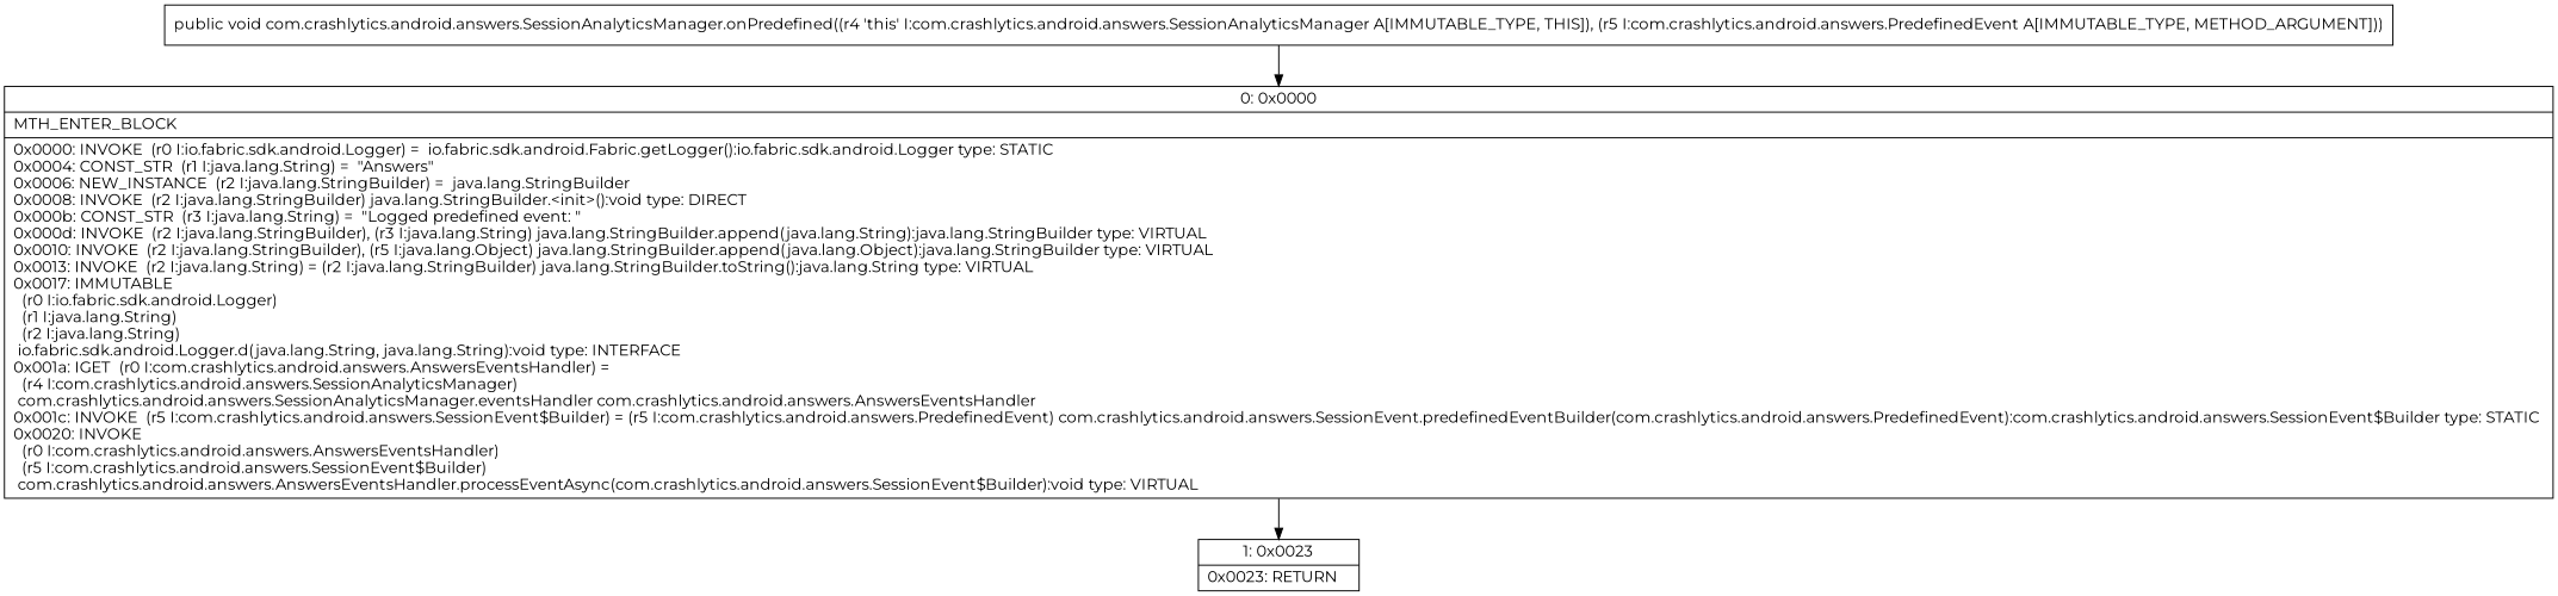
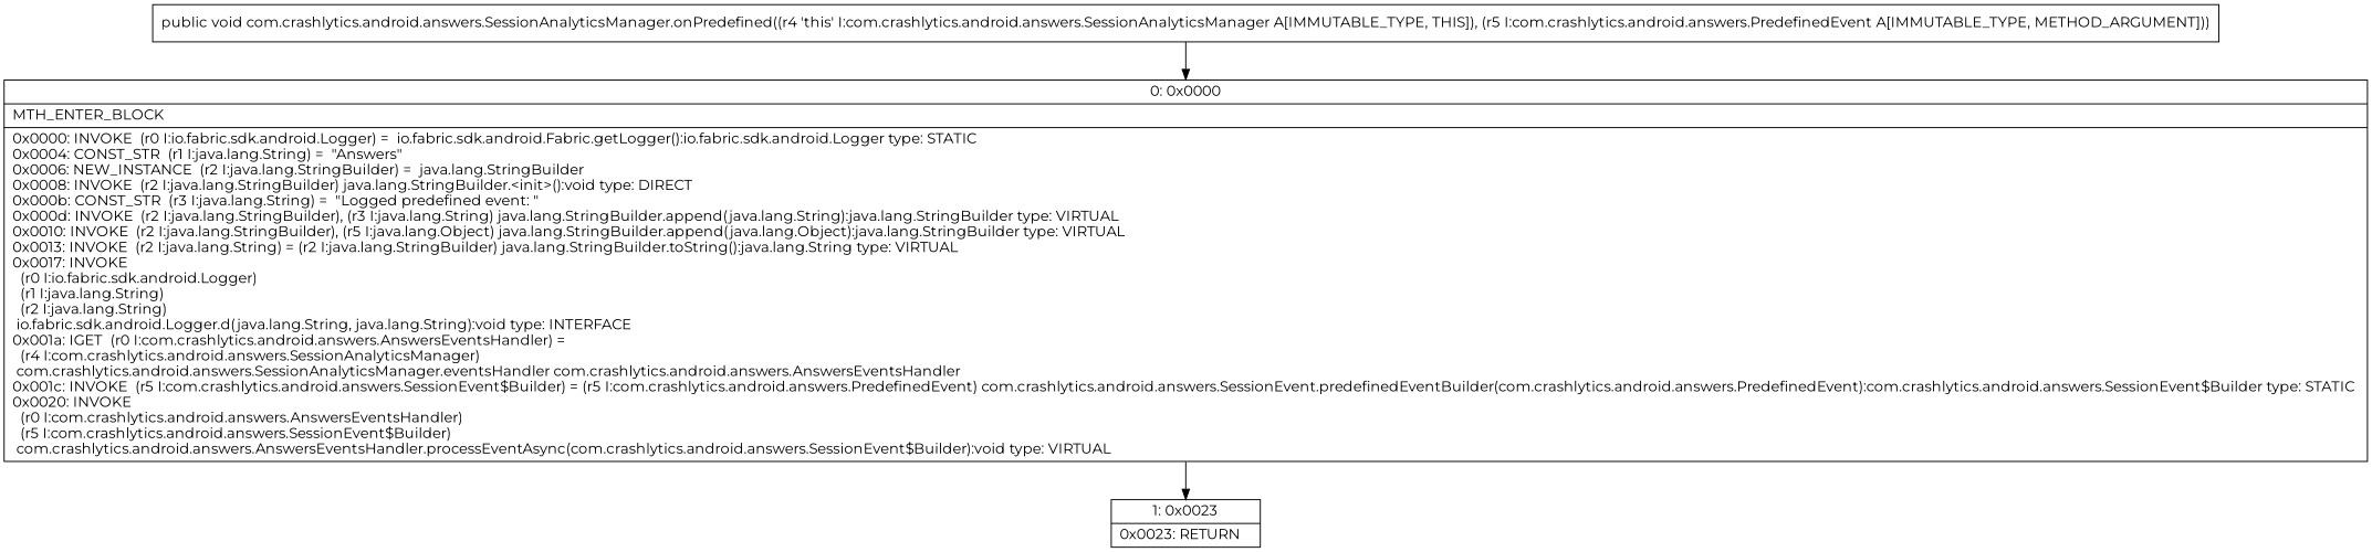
  digraph {
    fontname=Montserrat
    node [shape=record fontname=Montserrat]
    edge [fontname=Montserrat]
-   n1 [label="{0\:\ 0x0000|MTH_ENTER_BLOCK\l|0x0000: INVOKE  (r0 I:io.fabric.sdk.android.Logger) =  io.fabric.sdk.android.Fabric.getLogger():io.fabric.sdk.android.Logger type: STATIC \l0x0004: CONST_STR  (r1 I:java.lang.String) =  \"Answers\" \l0x0006: NEW_INSTANCE  (r2 I:java.lang.StringBuilder) =  java.lang.StringBuilder \l0x0008: INVOKE  (r2 I:java.lang.StringBuilder) java.lang.StringBuilder.\<init\>():void type: DIRECT \l0x000b: CONST_STR  (r3 I:java.lang.String) =  \"Logged predefined event: \" \l0x000d: INVOKE  (r2 I:java.lang.StringBuilder), (r3 I:java.lang.String) java.lang.StringBuilder.append(java.lang.String):java.lang.StringBuilder type: VIRTUAL \l0x0010: INVOKE  (r2 I:java.lang.StringBuilder), (r5 I:java.lang.Object) java.lang.StringBuilder.append(java.lang.Object):java.lang.StringBuilder type: VIRTUAL \l0x0013: INVOKE  (r2 I:java.lang.String) = (r2 I:java.lang.StringBuilder) java.lang.StringBuilder.toString():java.lang.String type: VIRTUAL \l0x0017: IMMUTABLE  \l  (r0 I:io.fabric.sdk.android.Logger)\l  (r1 I:java.lang.String)\l  (r2 I:java.lang.String)\l io.fabric.sdk.android.Logger.d(java.lang.String, java.lang.String):void type: INTERFACE \l0x001a: IGET  (r0 I:com.crashlytics.android.answers.AnswersEventsHandler) = \l  (r4 I:com.crashlytics.android.answers.SessionAnalyticsManager)\l com.crashlytics.android.answers.SessionAnalyticsManager.eventsHandler com.crashlytics.android.answers.AnswersEventsHandler \l0x001c: INVOKE  (r5 I:com.crashlytics.android.answers.SessionEvent$Builder) = (r5 I:com.crashlytics.android.answers.PredefinedEvent) com.crashlytics.android.answers.SessionEvent.predefinedEventBuilder(com.crashlytics.android.answers.PredefinedEvent):com.crashlytics.android.answers.SessionEvent$Builder type: STATIC \l0x0020: INVOKE  \l  (r0 I:com.crashlytics.android.answers.AnswersEventsHandler)\l  (r5 I:com.crashlytics.android.answers.SessionEvent$Builder)\l com.crashlytics.android.answers.AnswersEventsHandler.processEventAsync(com.crashlytics.android.answers.SessionEvent$Builder):void type: VIRTUAL \l}"]
+   n1 [label="{0\:\ 0x0000|MTH_ENTER_BLOCK\l|0x0000: INVOKE  (r0 I:io.fabric.sdk.android.Logger) =  io.fabric.sdk.android.Fabric.getLogger():io.fabric.sdk.android.Logger type: STATIC \l0x0004: CONST_STR  (r1 I:java.lang.String) =  \"Answers\" \l0x0006: NEW_INSTANCE  (r2 I:java.lang.StringBuilder) =  java.lang.StringBuilder \l0x0008: INVOKE  (r2 I:java.lang.StringBuilder) java.lang.StringBuilder.\<init\>():void type: DIRECT \l0x000b: CONST_STR  (r3 I:java.lang.String) =  \"Logged predefined event: \" \l0x000d: INVOKE  (r2 I:java.lang.StringBuilder), (r3 I:java.lang.String) java.lang.StringBuilder.append(java.lang.String):java.lang.StringBuilder type: VIRTUAL \l0x0010: INVOKE  (r2 I:java.lang.StringBuilder), (r5 I:java.lang.Object) java.lang.StringBuilder.append(java.lang.Object):java.lang.StringBuilder type: VIRTUAL \l0x0013: INVOKE  (r2 I:java.lang.String) = (r2 I:java.lang.StringBuilder) java.lang.StringBuilder.toString():java.lang.String type: VIRTUAL \l0x0017: INVOKE  \l  (r0 I:io.fabric.sdk.android.Logger)\l  (r1 I:java.lang.String)\l  (r2 I:java.lang.String)\l io.fabric.sdk.android.Logger.d(java.lang.String, java.lang.String):void type: INTERFACE \l0x001a: IGET  (r0 I:com.crashlytics.android.answers.AnswersEventsHandler) = \l  (r4 I:com.crashlytics.android.answers.SessionAnalyticsManager)\l com.crashlytics.android.answers.SessionAnalyticsManager.eventsHandler com.crashlytics.android.answers.AnswersEventsHandler \l0x001c: INVOKE  (r5 I:com.crashlytics.android.answers.SessionEvent$Builder) = (r5 I:com.crashlytics.android.answers.PredefinedEvent) com.crashlytics.android.answers.SessionEvent.predefinedEventBuilder(com.crashlytics.android.answers.PredefinedEvent):com.crashlytics.android.answers.SessionEvent$Builder type: STATIC \l0x0020: INVOKE  \l  (r0 I:com.crashlytics.android.answers.AnswersEventsHandler)\l  (r5 I:com.crashlytics.android.answers.SessionEvent$Builder)\l com.crashlytics.android.answers.AnswersEventsHandler.processEventAsync(com.crashlytics.android.answers.SessionEvent$Builder):void type: VIRTUAL \l}"]
    n2 [label="{1\:\ 0x0023|0x0023: RETURN   \l}"]
    n3 [label="{public void com.crashlytics.android.answers.SessionAnalyticsManager.onPredefined((r4 'this' I:com.crashlytics.android.answers.SessionAnalyticsManager A[IMMUTABLE_TYPE, THIS]), (r5 I:com.crashlytics.android.answers.PredefinedEvent A[IMMUTABLE_TYPE, METHOD_ARGUMENT])) }"]
    n1 -> n2
    n3 -> n1
  }
